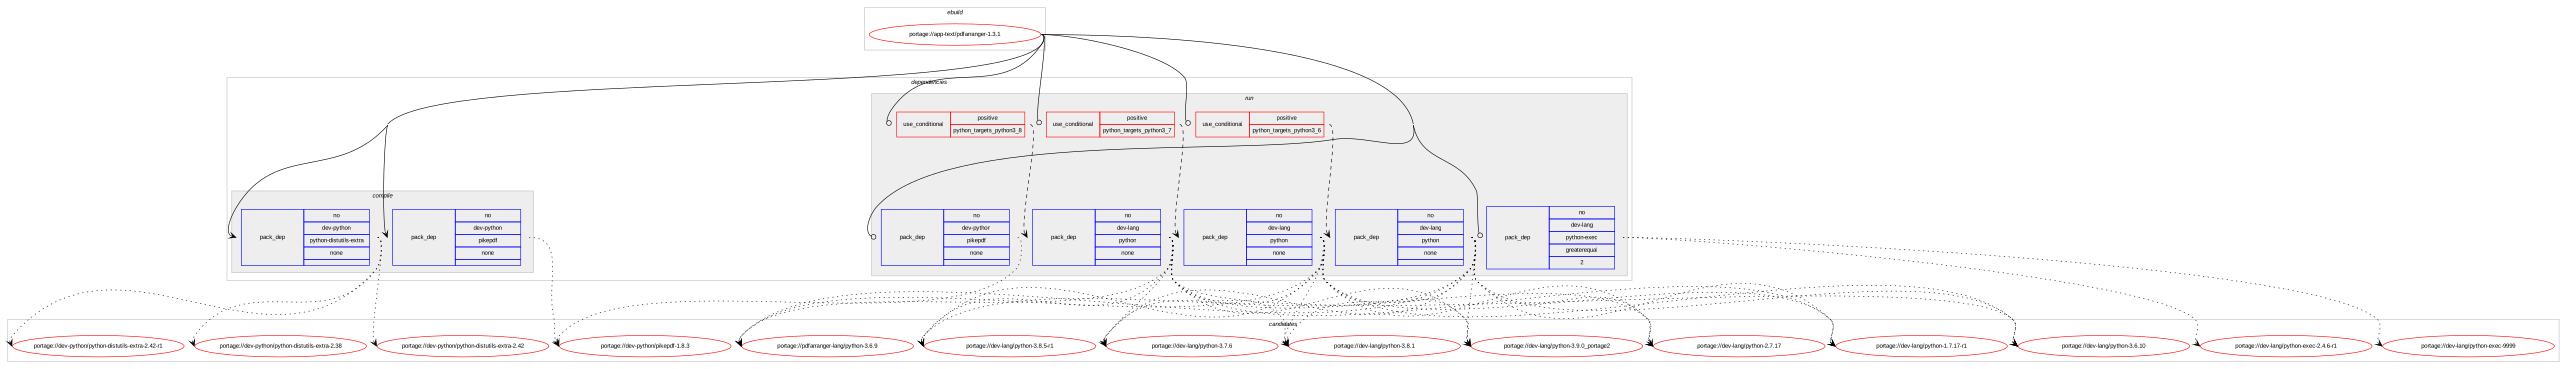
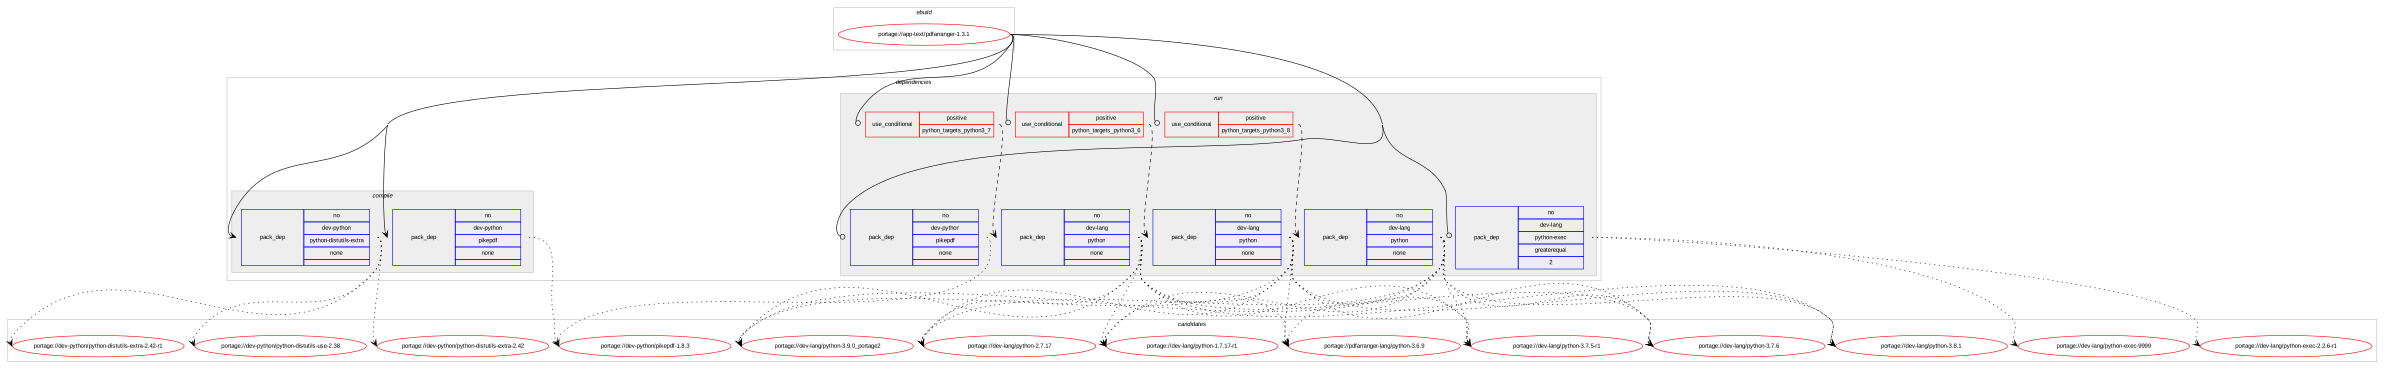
  digraph {
    compound=true
    concentrate=true
    fontname="Liberation Sans"
    fontsize=10
    newrank=true
    rankdir=TB
    ranksep=1.5
    node [color=red fontname="Liberation Sans" fontsize=10]
    edge [arrowhead=vee fontname="Liberation Sans" headport=w style=dotted tailport=e weight=100]
    n1 [label="portage://app-text/pdfarranger-1.3.1" width=4]
    n2 [color=blue label=<<TABLE BORDER="0" CELLBORDER="1" CELLSPACING="0" CELLPADDING="4" WIDTH="220"><TR><TD ROWSPAN="6" CELLPADDING="30">pack_dep</TD></TR><TR><TD WIDTH="110">no</TD></TR><TR><TD>dev-python</TD></TR><TR><TD>pikepdf</TD></TR><TR><TD>none</TD></TR><TR><TD></TD></TR></TABLE>> shape=none]
    n3 [color=blue label=<<TABLE BORDER="0" CELLBORDER="1" CELLSPACING="0" CELLPADDING="4" WIDTH="220"><TR><TD ROWSPAN="6" CELLPADDING="30">pack_dep</TD></TR><TR><TD WIDTH="110">no</TD></TR><TR><TD>dev-python</TD></TR><TR><TD>python-distutils-extra</TD></TR><TR><TD>none</TD></TR><TR><TD></TD></TR></TABLE>> shape=none]
    n4 [color=blue label=<<TABLE BORDER="0" CELLBORDER="1" CELLSPACING="0" CELLPADDING="4" WIDTH="220"><TR><TD ROWSPAN="6" CELLPADDING="30">pack_dep</TD></TR><TR><TD WIDTH="110">no</TD></TR><TR><TD>dev-lang</TD></TR><TR><TD>python</TD></TR><TR><TD>none</TD></TR><TR><TD></TD></TR></TABLE>> shape=none]
    n5 [label=<<TABLE BORDER="0" CELLBORDER="1" CELLSPACING="0" CELLPADDING="4"><TR><TD ROWSPAN="3" CELLPADDING="10">use_conditional</TD></TR><TR><TD>positive</TD></TR><TR><TD>python_targets_python3_6</TD></TR></TABLE>> shape=none]
    n6 [color=blue label=<<TABLE BORDER="0" CELLBORDER="1" CELLSPACING="0" CELLPADDING="4" WIDTH="220"><TR><TD ROWSPAN="6" CELLPADDING="30">pack_dep</TD></TR><TR><TD WIDTH="110">no</TD></TR><TR><TD>dev-lang</TD></TR><TR><TD>python</TD></TR><TR><TD>none</TD></TR><TR><TD></TD></TR></TABLE>> shape=none]
    n7 [label=<<TABLE BORDER="0" CELLBORDER="1" CELLSPACING="0" CELLPADDING="4"><TR><TD ROWSPAN="3" CELLPADDING="10">use_conditional</TD></TR><TR><TD>positive</TD></TR><TR><TD>python_targets_python3_7</TD></TR></TABLE>> shape=none]
    n8 [color=blue label=<<TABLE BORDER="0" CELLBORDER="1" CELLSPACING="0" CELLPADDING="4" WIDTH="220"><TR><TD ROWSPAN="6" CELLPADDING="30">pack_dep</TD></TR><TR><TD WIDTH="110">no</TD></TR><TR><TD>dev-lang</TD></TR><TR><TD>python</TD></TR><TR><TD>none</TD></TR><TR><TD></TD></TR></TABLE>> shape=none]
    n9 [label=<<TABLE BORDER="0" CELLBORDER="1" CELLSPACING="0" CELLPADDING="4"><TR><TD ROWSPAN="3" CELLPADDING="10">use_conditional</TD></TR><TR><TD>positive</TD></TR><TR><TD>python_targets_python3_8</TD></TR></TABLE>> shape=none]
    n10 [color=blue label=<<TABLE BORDER="0" CELLBORDER="1" CELLSPACING="0" CELLPADDING="4" WIDTH="220"><TR><TD ROWSPAN="6" CELLPADDING="30">pack_dep</TD></TR><TR><TD WIDTH="110">no</TD></TR><TR><TD>dev-lang</TD></TR><TR><TD>python-exec</TD></TR><TR><TD>greaterequal</TD></TR><TR><TD>2</TD></TR></TABLE>> shape=none]
    n11 [color=blue label=<<TABLE BORDER="0" CELLBORDER="1" CELLSPACING="0" CELLPADDING="4" WIDTH="220"><TR><TD ROWSPAN="6" CELLPADDING="30">pack_dep</TD></TR><TR><TD WIDTH="110">no</TD></TR><TR><TD>dev-python</TD></TR><TR><TD>pikepdf</TD></TR><TR><TD>none</TD></TR><TR><TD></TD></TR></TABLE>> shape=none]
    n12 [label="portage://dev-python/pikepdf-1.8.3" width=4]
    n13 [label="portage://dev-python/python-distutils-extra-2.42-r1" width=4]
    n14 [label="portage://dev-python/python-distutils-extra-2.42" width=4]
-   n15 [label="portage://dev-python/python-distutils-extra-2.38" width=4]
+   n15 [label="portage://dev-python/python-distutils-use-2.38" width=4]
    n16 [label="portage://dev-lang/python-3.9.0_portage2" width=4]
    n17 [label="portage://dev-lang/python-3.8.1" width=4]
    n18 [label="portage://dev-lang/python-3.7.6" width=4]
-   n19 [label="portage://dev-lang/python-3.8.5-r1" width=4]
+   n19 [label="portage://dev-lang/python-3.7.5-r1" width=4]
    n20 [label="portage://pdfarranger-lang/python-3.6.9" width=4]
-   n21 [label="portage://dev-lang/python-3.6.10" width=4]
    n22 [label="portage://dev-lang/python-1.7.17-r1" width=4]
    n23 [label="portage://dev-lang/python-2.7.17" width=4]
    n24 [label="portage://dev-lang/python-exec-9999" width=4]
-   n25 [label="portage://dev-lang/python-exec-2.4.6-r1" width=4]
+   n25 [label="portage://dev-lang/python-exec-2.2.6-r1" width=4]
    subgraph cluster_1 {
      color=gray
      label=<<i>ebuild</i>>
      rank=same
      n1
    }
    subgraph cluster_2 {
      color=gray
      label=<<i>dependencies</i>>
      subgraph cluster_3 {
        color=gray
        fillcolor="#eeeeee"
        label=<<i>compile</i>>
        style=filled
        subgraph sub_4 {
          color=gray
          fillcolor="#eeeeee"
          label=<<i>compile</i>>
          style=filled
          n2
        }
        subgraph sub_5 {
          color=gray
          fillcolor="#eeeeee"
          label=<<i>compile</i>>
          style=filled
          n3
        }
      }
      subgraph cluster_6 {
        color=gray
        fillcolor="#eeeeee"
        label=<<i>compile and run</i>>
        style=filled
      }
      subgraph cluster_7 {
        color=gray
        fillcolor="#eeeeee"
        label=<<i>run</i>>
        style=filled
        subgraph sub_8 {
          color=gray
          fillcolor="#eeeeee"
          label=<<i>run</i>>
          style=filled
          n5
          subgraph sub_9 {
            color=gray
            fillcolor="#eeeeee"
            label=<<i>run</i>>
            style=filled
            n4
          }
        }
        subgraph sub_10 {
          color=gray
          fillcolor="#eeeeee"
          label=<<i>run</i>>
          style=filled
          n7
          subgraph sub_11 {
            color=gray
            fillcolor="#eeeeee"
            label=<<i>run</i>>
            style=filled
            n6
          }
        }
        subgraph sub_12 {
          color=gray
          fillcolor="#eeeeee"
          label=<<i>run</i>>
          style=filled
          n9
          subgraph sub_13 {
            color=gray
            fillcolor="#eeeeee"
            label=<<i>run</i>>
            style=filled
            n8
          }
        }
        subgraph sub_14 {
          color=gray
          fillcolor="#eeeeee"
          label=<<i>run</i>>
          style=filled
          n10
        }
        subgraph sub_15 {
          color=gray
          fillcolor="#eeeeee"
          label=<<i>run</i>>
          style=filled
          n11
        }
      }
    }
    subgraph cluster_16 {
      color=gray
      label=<<i>candidates</i>>
      rank=same
      subgraph sub_17 {
        color=black
        label=<<i>candidates</i>>
        nodesep=1
        rank=same
        n12
      }
      subgraph sub_18 {
        color=black
        label=<<i>candidates</i>>
        nodesep=1
        rank=same
        n13
        n14
        n15
      }
      subgraph sub_19 {
        color=black
        label=<<i>candidates</i>>
        nodesep=1
        rank=same
        n16
        n17
        n18
        n19
        n20
-       n21
        n22
        n23
      }
      subgraph sub_20 {
        color=black
        label=<<i>candidates</i>>
        nodesep=1
        rank=same
        n16
        n17
        n18
        n19
        n20
-       n21
        n22
        n23
      }
      subgraph sub_21 {
        color=black
        label=<<i>candidates</i>>
        nodesep=1
        rank=same
        n16
        n17
        n18
        n19
        n20
-       n21
        n22
        n23
      }
      subgraph sub_22 {
        color=black
        label=<<i>candidates</i>>
        nodesep=1
        rank=same
        n24
        n25
      }
      subgraph sub_23 {
        color=black
        label=<<i>candidates</i>>
        nodesep=1
        rank=same
        n12
      }
    }
    n1 -> n2 [style=solid weight=20]
    n1 -> n3 [style=solid weight=20]
    n1 -> n5 [arrowhead=odot style=solid weight=20]
    n1 -> n7 [arrowhead=odot style=solid weight=20]
    n1 -> n9 [arrowhead=odot style=solid weight=20]
    n1 -> n10 [arrowhead=odot style=solid weight=20]
    n1 -> n11 [arrowhead=odot style=solid weight=20]
    n2 -> n12
    n3 -> n13
    n3 -> n14
    n3 -> n15
    n4 -> n16
    n4 -> n17
    n4 -> n18
    n4 -> n19
    n4 -> n20
-   n4 -> n21
    n4 -> n22
    n4 -> n23
    n5 -> n4 [style=dashed weight=20]
    n6 -> n16
    n6 -> n17
    n6 -> n18
    n6 -> n19
    n6 -> n20
-   n6 -> n21
    n6 -> n22
    n6 -> n23
    n7 -> n6 [style=dashed weight=20]
    n8 -> n16
    n8 -> n17
    n8 -> n18
    n8 -> n19
    n8 -> n20
-   n8 -> n21
    n8 -> n22
    n8 -> n23
    n9 -> n8 [style=dashed weight=20]
    n10 -> n24
    n10 -> n25
    n11 -> n12
  }
